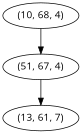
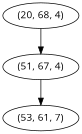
  digraph {
    fontname="Open Sans"
    node [fontname="Open Sans"]
    edge [fontname="Open Sans"]
    n1 [label="(51, 67, 4)"]
-   "(20, 68, 4)" [label="(10, 68, 4)"]
-   "(53, 61, 7)" [label="(13, 61, 7)"]
+   "(20, 68, 4)"
+   "(53, 61, 7)"
    n1 -> "(53, 61, 7)"
    "(20, 68, 4)" -> n1
  }
